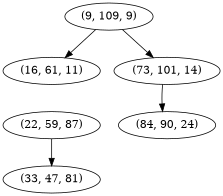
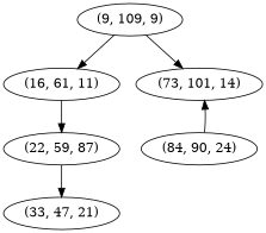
  digraph {
    n1 [label="(16, 61, 11)"]
    "(9, 109, 9)"
    "(73, 101, 14)"
    n4 [label="(22, 59, 87)"]
    "(84, 90, 24)"
-   "(33, 47, 21)" [label="(33, 47, 81)"]
+   "(33, 47, 21)"
+   n1 -> n4
    "(9, 109, 9)" -> n1
    "(9, 109, 9)" -> "(73, 101, 14)"
-   "(73, 101, 14)" -> "(84, 90, 24)"
+   "(84, 90, 24)" -> "(73, 101, 14)"
    n4 -> "(33, 47, 21)"
  }
